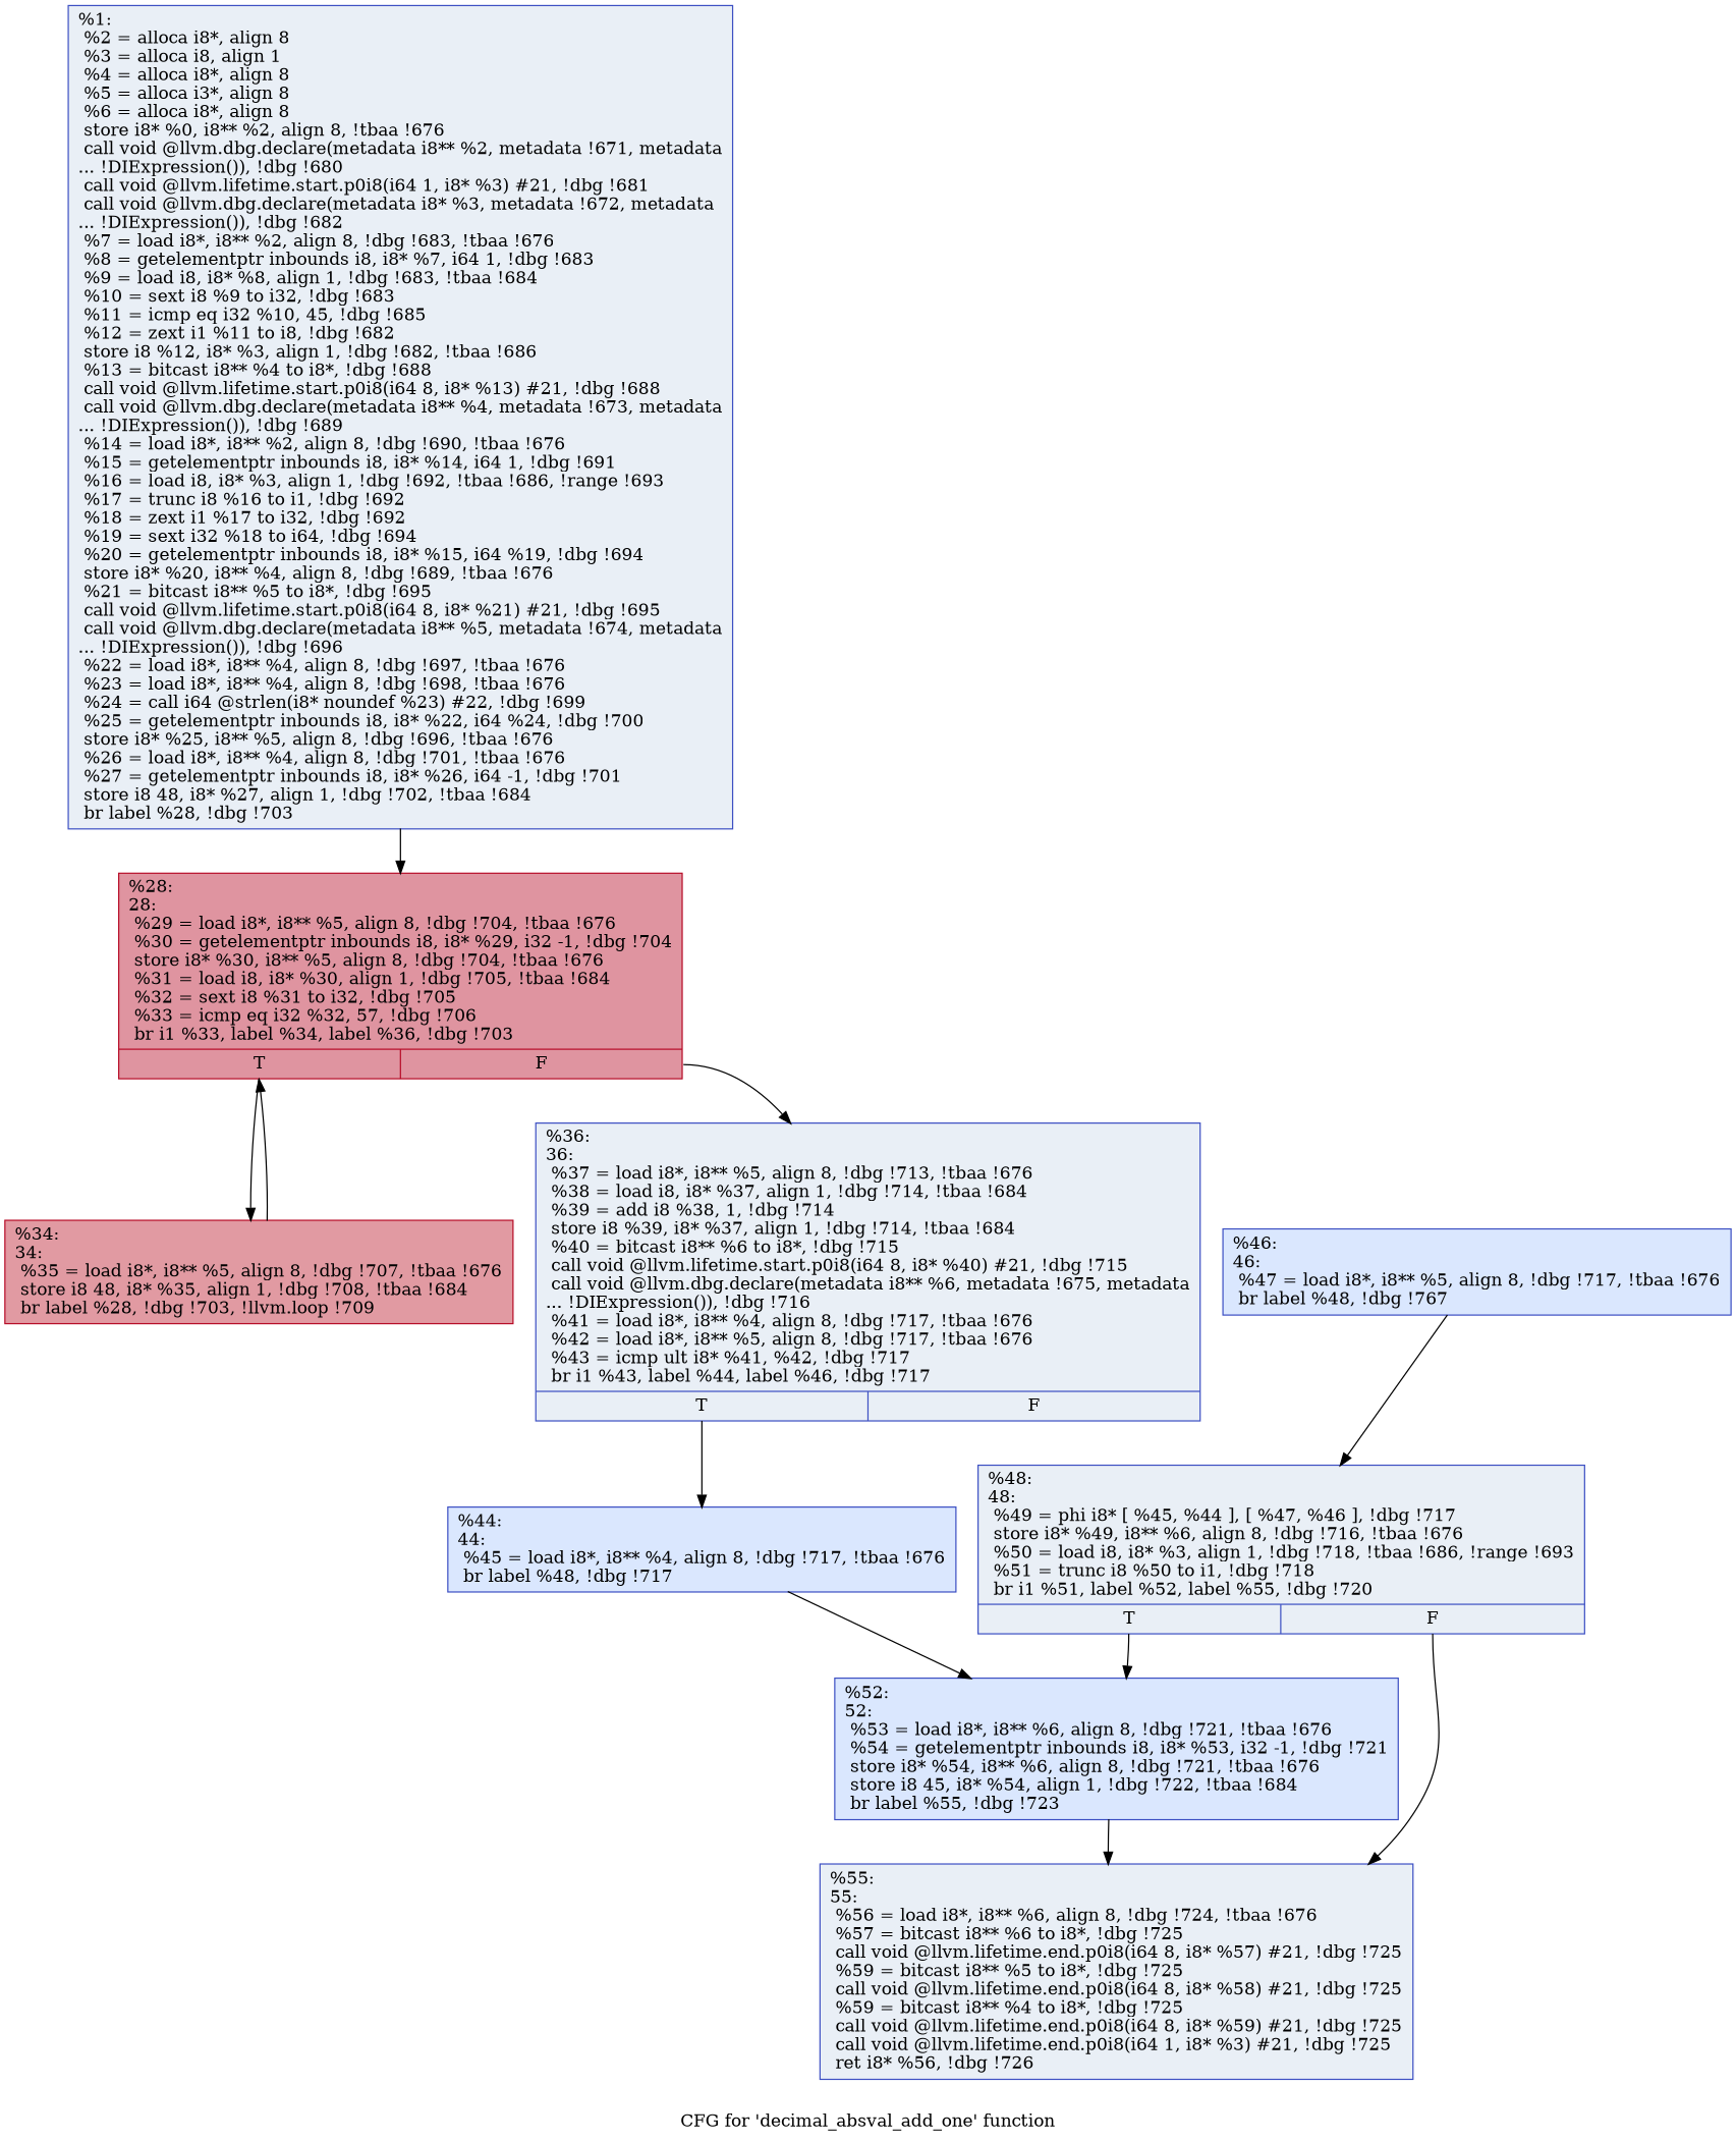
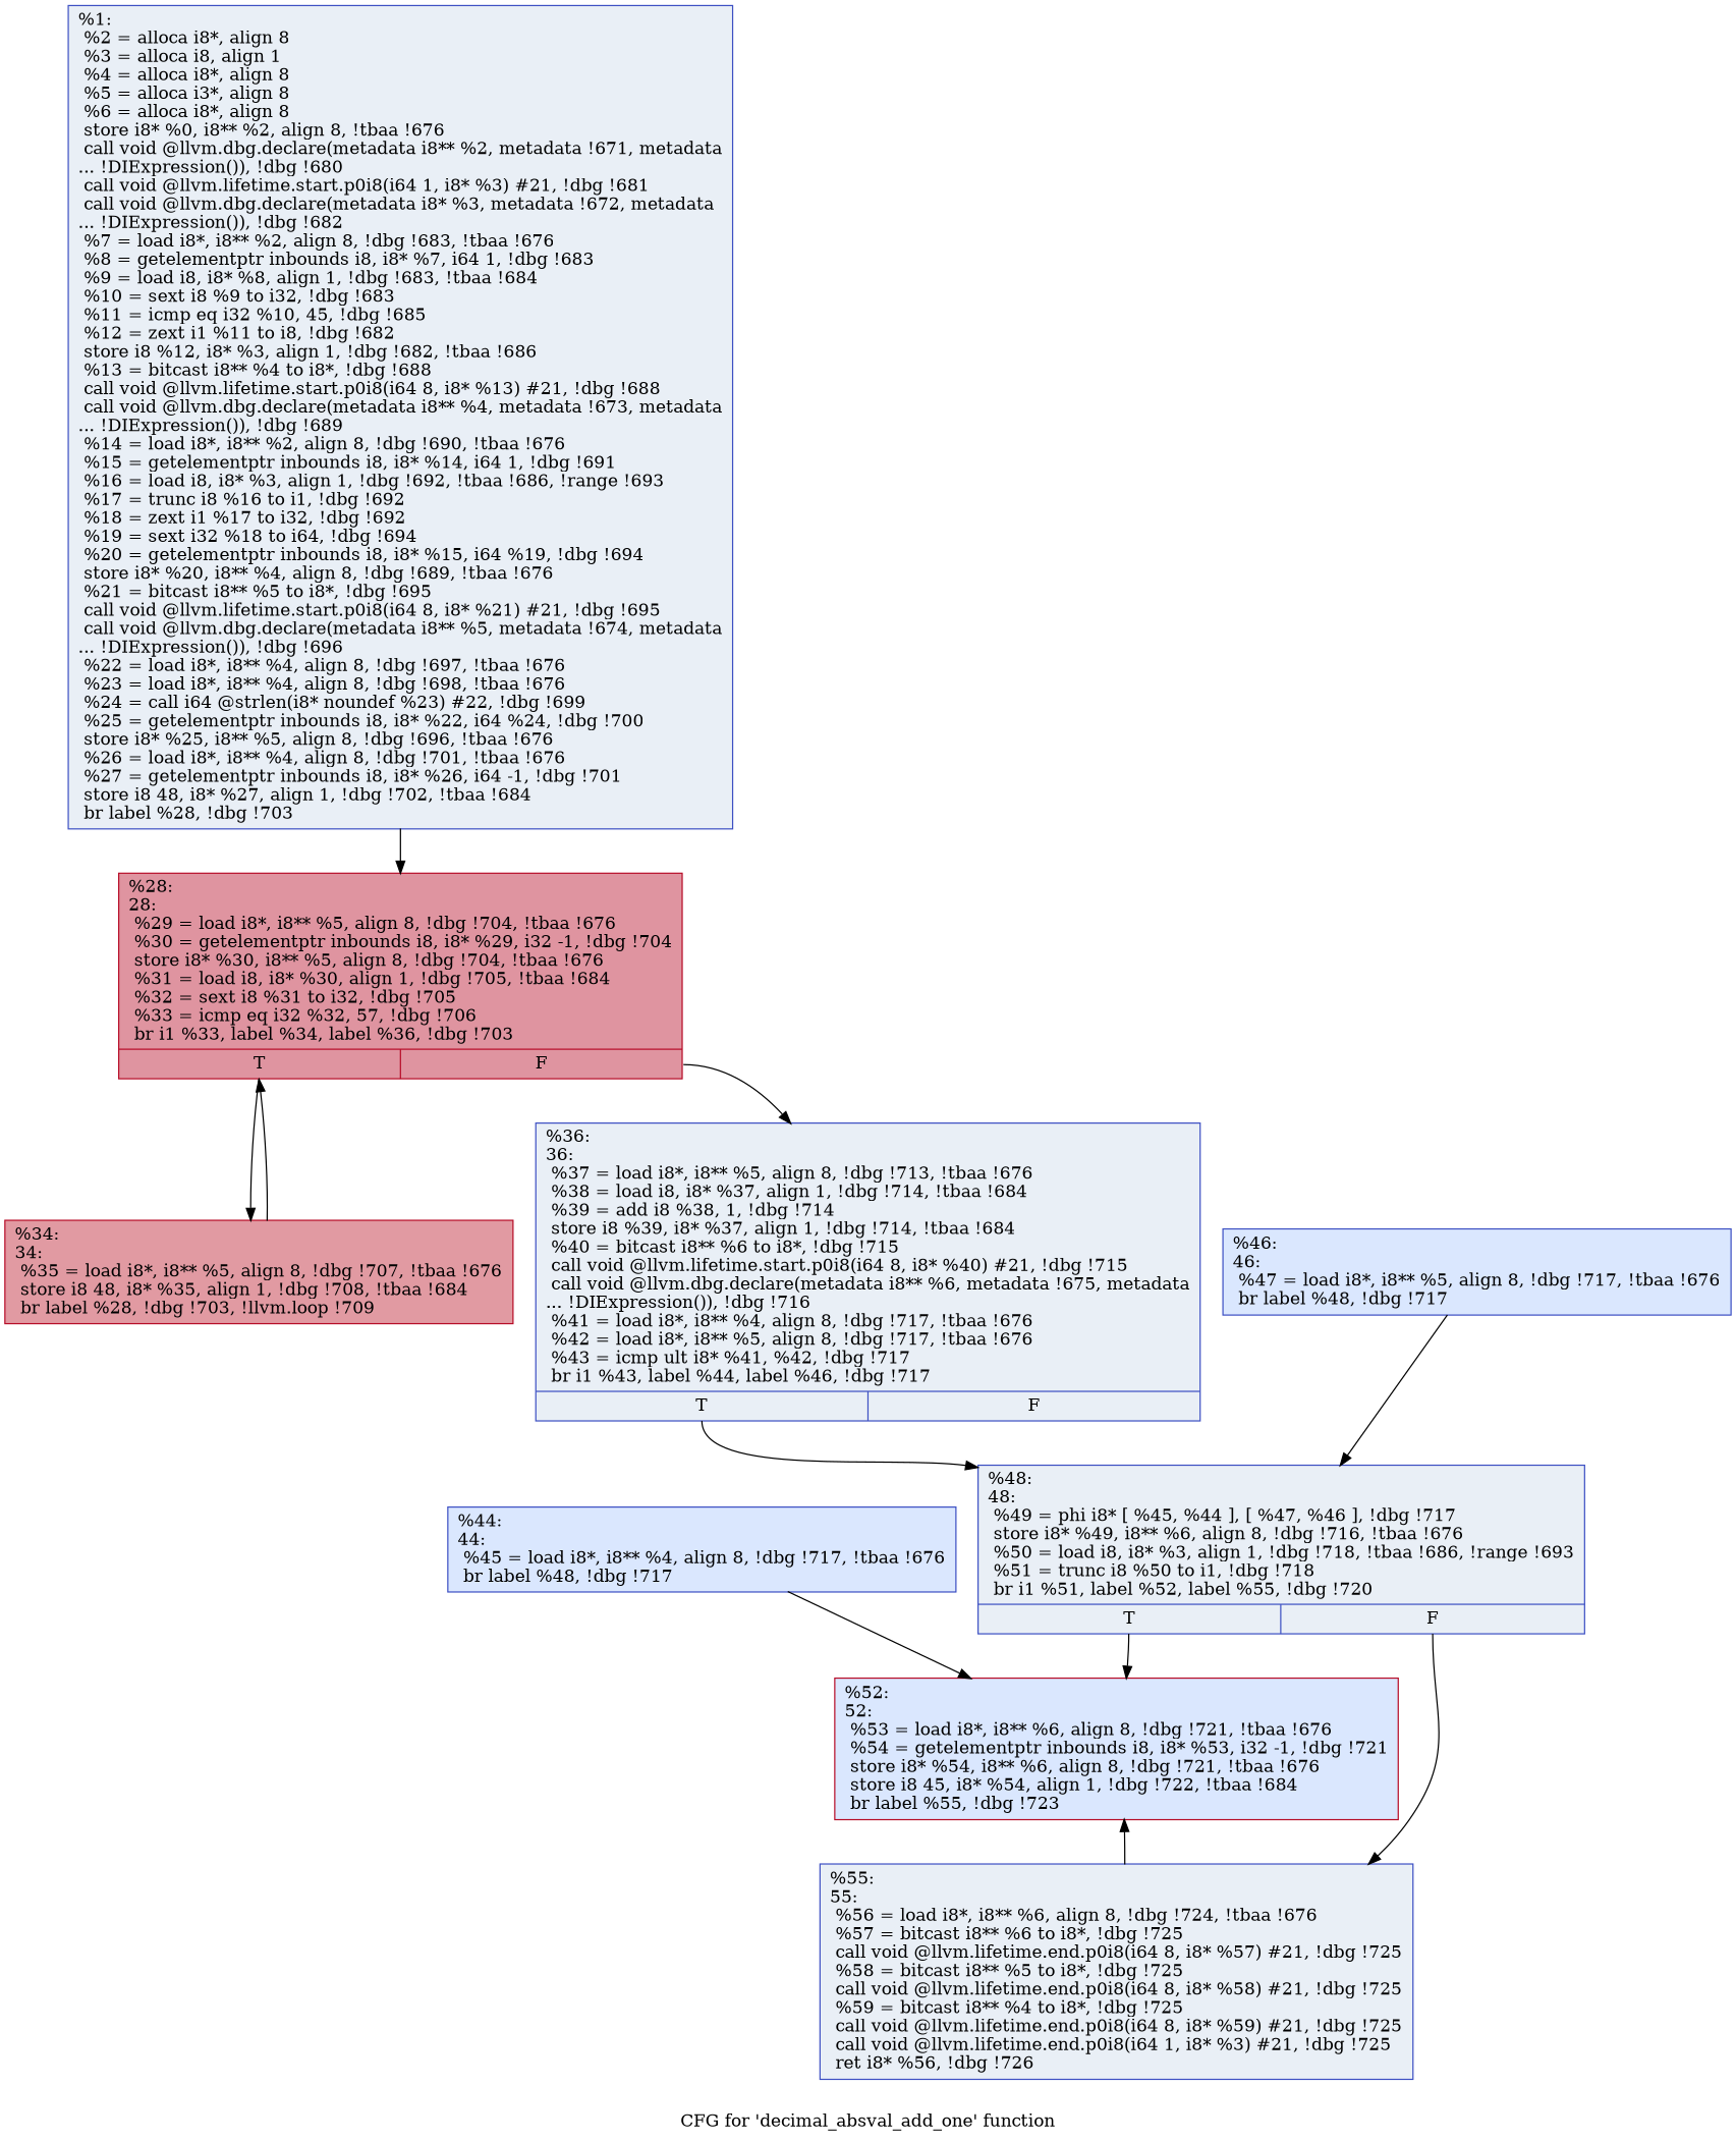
  digraph {
    label="CFG for 'decimal_absval_add_one' function"
    node [color="#3d50c3ff" fillcolor="#cedaeb70" shape=record style=filled]
    n1 [label="{%1:\l  %2 = alloca i8*, align 8\l  %3 = alloca i8, align 1\l  %4 = alloca i8*, align 8\l  %5 = alloca i3*, align 8\l  %6 = alloca i8*, align 8\l  store i8* %0, i8** %2, align 8, !tbaa !676\l  call void @llvm.dbg.declare(metadata i8** %2, metadata !671, metadata\l... !DIExpression()), !dbg !680\l  call void @llvm.lifetime.start.p0i8(i64 1, i8* %3) #21, !dbg !681\l  call void @llvm.dbg.declare(metadata i8* %3, metadata !672, metadata\l... !DIExpression()), !dbg !682\l  %7 = load i8*, i8** %2, align 8, !dbg !683, !tbaa !676\l  %8 = getelementptr inbounds i8, i8* %7, i64 1, !dbg !683\l  %9 = load i8, i8* %8, align 1, !dbg !683, !tbaa !684\l  %10 = sext i8 %9 to i32, !dbg !683\l  %11 = icmp eq i32 %10, 45, !dbg !685\l  %12 = zext i1 %11 to i8, !dbg !682\l  store i8 %12, i8* %3, align 1, !dbg !682, !tbaa !686\l  %13 = bitcast i8** %4 to i8*, !dbg !688\l  call void @llvm.lifetime.start.p0i8(i64 8, i8* %13) #21, !dbg !688\l  call void @llvm.dbg.declare(metadata i8** %4, metadata !673, metadata\l... !DIExpression()), !dbg !689\l  %14 = load i8*, i8** %2, align 8, !dbg !690, !tbaa !676\l  %15 = getelementptr inbounds i8, i8* %14, i64 1, !dbg !691\l  %16 = load i8, i8* %3, align 1, !dbg !692, !tbaa !686, !range !693\l  %17 = trunc i8 %16 to i1, !dbg !692\l  %18 = zext i1 %17 to i32, !dbg !692\l  %19 = sext i32 %18 to i64, !dbg !694\l  %20 = getelementptr inbounds i8, i8* %15, i64 %19, !dbg !694\l  store i8* %20, i8** %4, align 8, !dbg !689, !tbaa !676\l  %21 = bitcast i8** %5 to i8*, !dbg !695\l  call void @llvm.lifetime.start.p0i8(i64 8, i8* %21) #21, !dbg !695\l  call void @llvm.dbg.declare(metadata i8** %5, metadata !674, metadata\l... !DIExpression()), !dbg !696\l  %22 = load i8*, i8** %4, align 8, !dbg !697, !tbaa !676\l  %23 = load i8*, i8** %4, align 8, !dbg !698, !tbaa !676\l  %24 = call i64 @strlen(i8* noundef %23) #22, !dbg !699\l  %25 = getelementptr inbounds i8, i8* %22, i64 %24, !dbg !700\l  store i8* %25, i8** %5, align 8, !dbg !696, !tbaa !676\l  %26 = load i8*, i8** %4, align 8, !dbg !701, !tbaa !676\l  %27 = getelementptr inbounds i8, i8* %26, i64 -1, !dbg !701\l  store i8 48, i8* %27, align 1, !dbg !702, !tbaa !684\l  br label %28, !dbg !703\l}"]
    n2 [color="#b70d28ff" fillcolor="#b70d2870" label="{%28:\l28:                                               \l  %29 = load i8*, i8** %5, align 8, !dbg !704, !tbaa !676\l  %30 = getelementptr inbounds i8, i8* %29, i32 -1, !dbg !704\l  store i8* %30, i8** %5, align 8, !dbg !704, !tbaa !676\l  %31 = load i8, i8* %30, align 1, !dbg !705, !tbaa !684\l  %32 = sext i8 %31 to i32, !dbg !705\l  %33 = icmp eq i32 %32, 57, !dbg !706\l  br i1 %33, label %34, label %36, !dbg !703\l|{<s0>T|<s1>F}}"]
    n3 [color="#b70d28ff" fillcolor="#bb1b2c70" label="{%34:\l34:                                               \l  %35 = load i8*, i8** %5, align 8, !dbg !707, !tbaa !676\l  store i8 48, i8* %35, align 1, !dbg !708, !tbaa !684\l  br label %28, !dbg !703, !llvm.loop !709\l}"]
    n4 [label="{%36:\l36:                                               \l  %37 = load i8*, i8** %5, align 8, !dbg !713, !tbaa !676\l  %38 = load i8, i8* %37, align 1, !dbg !714, !tbaa !684\l  %39 = add i8 %38, 1, !dbg !714\l  store i8 %39, i8* %37, align 1, !dbg !714, !tbaa !684\l  %40 = bitcast i8** %6 to i8*, !dbg !715\l  call void @llvm.lifetime.start.p0i8(i64 8, i8* %40) #21, !dbg !715\l  call void @llvm.dbg.declare(metadata i8** %6, metadata !675, metadata\l... !DIExpression()), !dbg !716\l  %41 = load i8*, i8** %4, align 8, !dbg !717, !tbaa !676\l  %42 = load i8*, i8** %5, align 8, !dbg !717, !tbaa !676\l  %43 = icmp ult i8* %41, %42, !dbg !717\l  br i1 %43, label %44, label %46, !dbg !717\l|{<s0>T|<s1>F}}"]
    n5 [fillcolor="#abc8fd70" label="{%44:\l44:                                               \l  %45 = load i8*, i8** %4, align 8, !dbg !717, !tbaa !676\l  br label %48, !dbg !717\l}"]
-   n6 [fillcolor="#abc8fd70" label="{%52:\l52:                                               \l  %53 = load i8*, i8** %6, align 8, !dbg !721, !tbaa !676\l  %54 = getelementptr inbounds i8, i8* %53, i32 -1, !dbg !721\l  store i8* %54, i8** %6, align 8, !dbg !721, !tbaa !676\l  store i8 45, i8* %54, align 1, !dbg !722, !tbaa !684\l  br label %55, !dbg !723\l}"]
-   n7 [fillcolor="#abc8fd70" label="{%46:\l46:                                               \l  %47 = load i8*, i8** %5, align 8, !dbg !717, !tbaa !676\l  br label %48, !dbg !767\l}"]
+   n6 [color="#b70d28ff" fillcolor="#abc8fd70" label="{%52:\l52:                                               \l  %53 = load i8*, i8** %6, align 8, !dbg !721, !tbaa !676\l  %54 = getelementptr inbounds i8, i8* %53, i32 -1, !dbg !721\l  store i8* %54, i8** %6, align 8, !dbg !721, !tbaa !676\l  store i8 45, i8* %54, align 1, !dbg !722, !tbaa !684\l  br label %55, !dbg !723\l}"]
+   n7 [fillcolor="#abc8fd70" label="{%46:\l46:                                               \l  %47 = load i8*, i8** %5, align 8, !dbg !717, !tbaa !676\l  br label %48, !dbg !717\l}"]
    n8 [label="{%48:\l48:                                               \l  %49 = phi i8* [ %45, %44 ], [ %47, %46 ], !dbg !717\l  store i8* %49, i8** %6, align 8, !dbg !716, !tbaa !676\l  %50 = load i8, i8* %3, align 1, !dbg !718, !tbaa !686, !range !693\l  %51 = trunc i8 %50 to i1, !dbg !718\l  br i1 %51, label %52, label %55, !dbg !720\l|{<s0>T|<s1>F}}"]
-   n9 [label="{%55:\l55:                                               \l  %56 = load i8*, i8** %6, align 8, !dbg !724, !tbaa !676\l  %57 = bitcast i8** %6 to i8*, !dbg !725\l  call void @llvm.lifetime.end.p0i8(i64 8, i8* %57) #21, !dbg !725\l  %59 = bitcast i8** %5 to i8*, !dbg !725\l  call void @llvm.lifetime.end.p0i8(i64 8, i8* %58) #21, !dbg !725\l  %59 = bitcast i8** %4 to i8*, !dbg !725\l  call void @llvm.lifetime.end.p0i8(i64 8, i8* %59) #21, !dbg !725\l  call void @llvm.lifetime.end.p0i8(i64 1, i8* %3) #21, !dbg !725\l  ret i8* %56, !dbg !726\l}"]
+   n9 [label="{%55:\l55:                                               \l  %56 = load i8*, i8** %6, align 8, !dbg !724, !tbaa !676\l  %57 = bitcast i8** %6 to i8*, !dbg !725\l  call void @llvm.lifetime.end.p0i8(i64 8, i8* %57) #21, !dbg !725\l  %58 = bitcast i8** %5 to i8*, !dbg !725\l  call void @llvm.lifetime.end.p0i8(i64 8, i8* %58) #21, !dbg !725\l  %59 = bitcast i8** %4 to i8*, !dbg !725\l  call void @llvm.lifetime.end.p0i8(i64 8, i8* %59) #21, !dbg !725\l  call void @llvm.lifetime.end.p0i8(i64 1, i8* %3) #21, !dbg !725\l  ret i8* %56, !dbg !726\l}"]
    n1 -> n2
    n2 -> n3 [tailport=s0]
    n2 -> n4 [tailport=s1]
    n3 -> n2
-   n4 -> n5 [tailport=s0]
+   n4 -> n8 [tailport=s0]
    n5 -> n6
-   n6 -> n9
+   n9 -> n6
    n7 -> n8
    n8 -> n6 [tailport=s0]
    n8 -> n9 [tailport=s1]
  }
